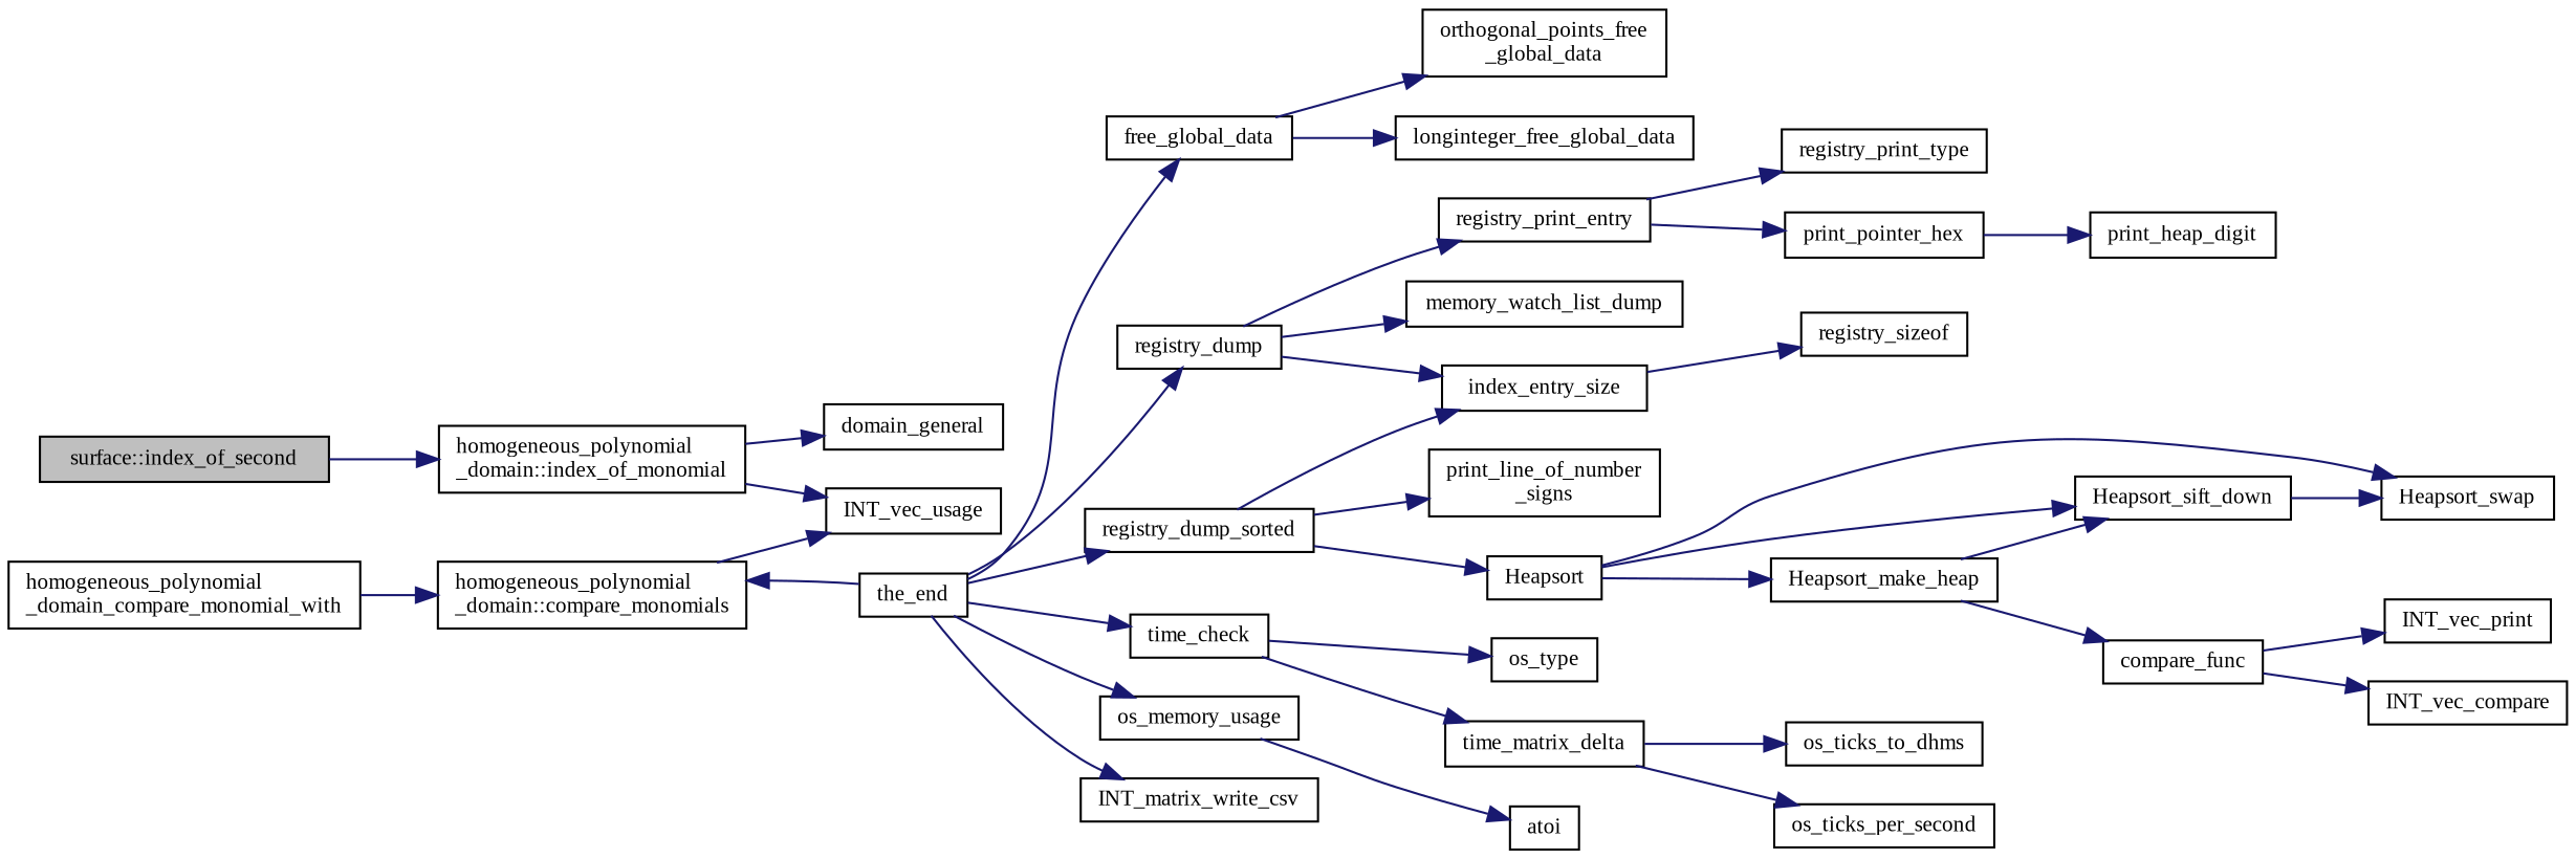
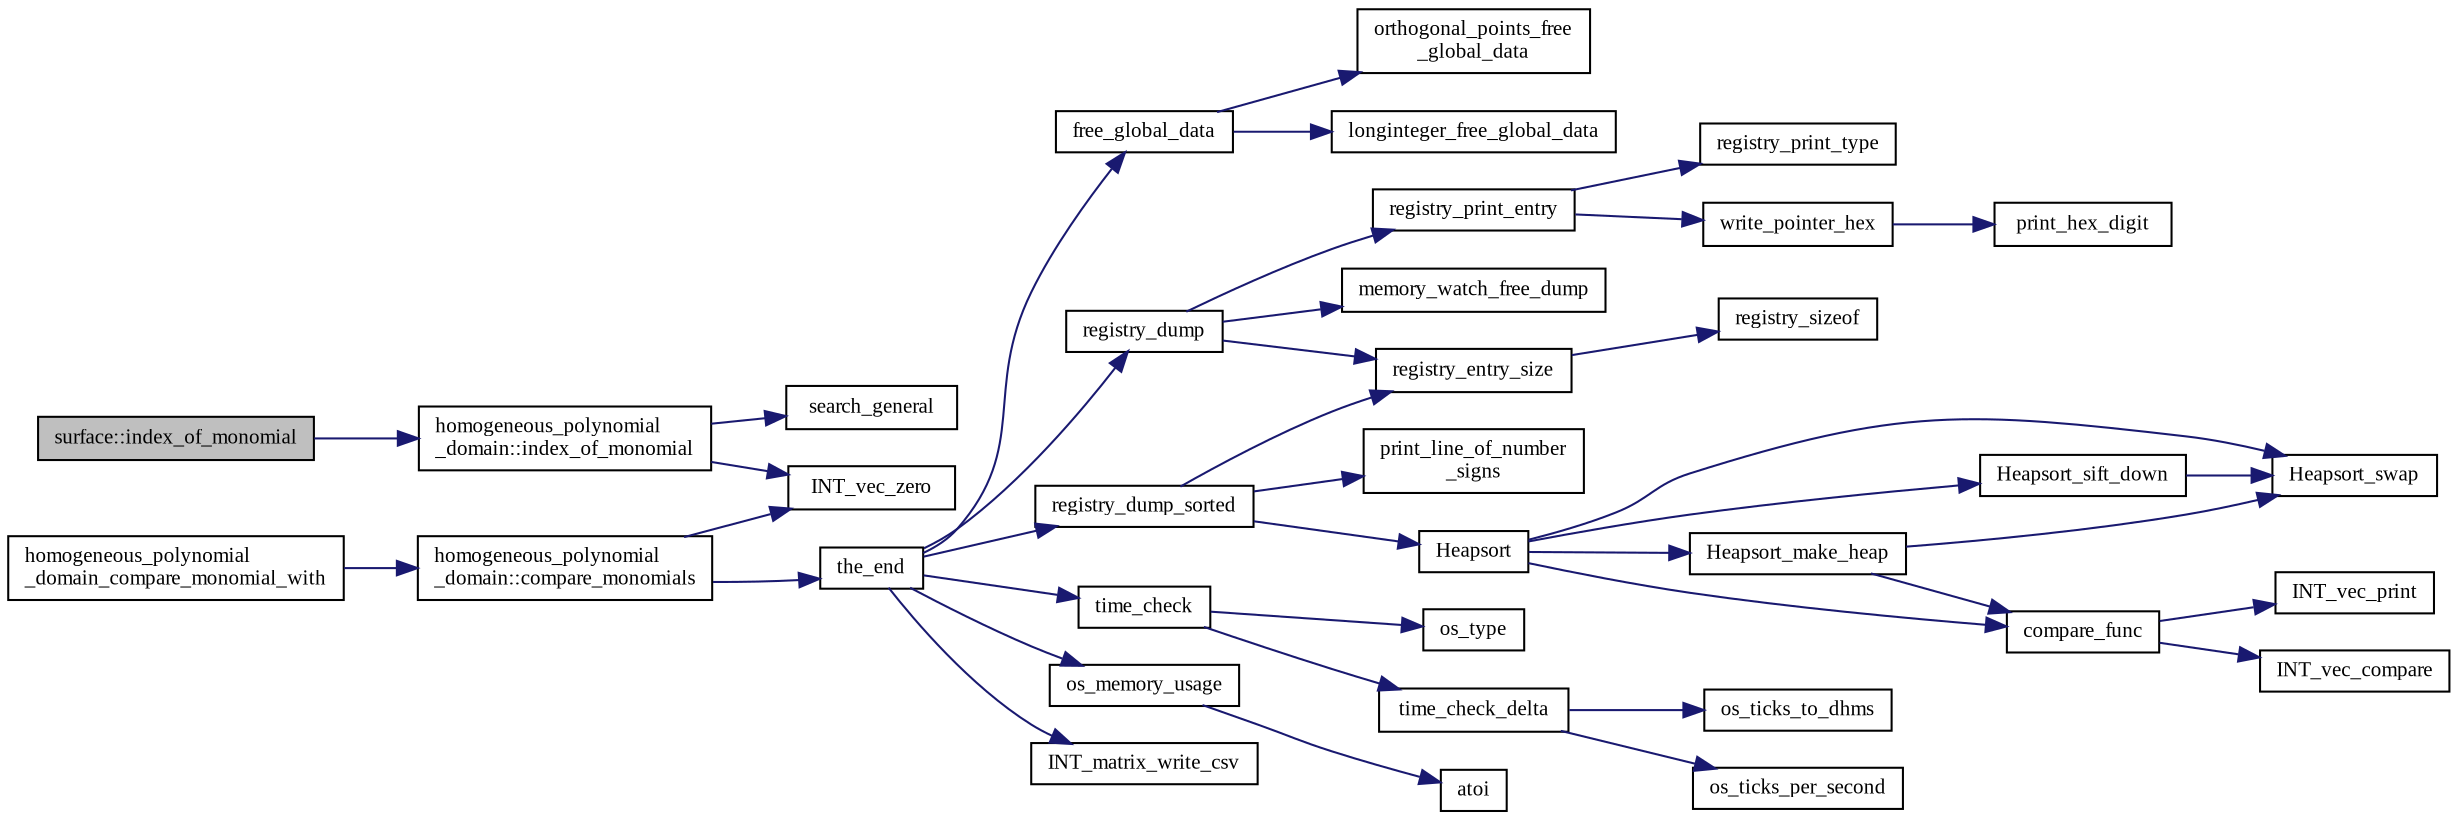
  digraph {
    fontname="Liberation Serif"
    rankdir=LR
    node [color=black fillcolor=white fontname="Liberation Serif" fontsize=10 shape=record style=filled]
    edge [color=midnightblue fontname="Liberation Serif" fontsize=10 labelfontname=Helvetica labelfontsize=10 style=solid]
-   n1 [fillcolor=grey75 fontcolor=black height=0.2 label="surface::index_of_second" width=0.4]
+   n1 [fillcolor=grey75 fontcolor=black height=0.2 label="surface::index_of_monomial" width=0.4]
    n2 [height=0.2 label="homogeneous_polynomial\l_domain::index_of_monomial" width=0.4]
-   n3 [height=0.2 label=domain_general width=0.4]
-   n4 [height=0.2 label=INT_vec_usage width=0.4]
+   n3 [height=0.2 label=search_general width=0.4]
+   n4 [height=0.2 label=INT_vec_zero width=0.4]
    n5 [height=0.2 label="homogeneous_polynomial\l_domain_compare_monomial_with" width=0.4]
    n6 [height=0.2 label="homogeneous_polynomial\l_domain::compare_monomials" width=0.4]
    n7 [height=0.2 label=the_end width=0.4]
    n8 [height=0.2 label=free_global_data width=0.4]
    n9 [height=0.2 label=registry_dump width=0.4]
    n10 [height=0.2 label=registry_dump_sorted width=0.4]
    n11 [height=0.2 label=time_check width=0.4]
    n12 [height=0.2 label=os_memory_usage width=0.4]
    n13 [height=0.2 label=INT_matrix_write_csv width=0.4]
    n14 [height=0.2 label="orthogonal_points_free\l_global_data" width=0.4]
    n15 [height=0.2 label=longinteger_free_global_data width=0.4]
    n16 [height=0.2 label=registry_print_entry width=0.4]
-   n17 [height=0.2 label=index_entry_size width=0.4]
-   n18 [height=0.2 label=memory_watch_list_dump width=0.4]
+   n17 [height=0.2 label=registry_entry_size width=0.4]
+   n18 [height=0.2 label=memory_watch_free_dump width=0.4]
    n19 [height=0.2 label="print_line_of_number\l_signs" width=0.4]
    n20 [height=0.2 label=Heapsort width=0.4]
    n21 [height=0.2 label=os_type width=0.4]
-   n22 [height=0.2 label=time_matrix_delta width=0.4]
+   n22 [height=0.2 label=time_check_delta width=0.4]
    n23 [height=0.2 label=atoi width=0.4]
-   n24 [height=0.2 label=print_pointer_hex width=0.4]
+   n24 [height=0.2 label=write_pointer_hex width=0.4]
    n25 [height=0.2 label=registry_print_type width=0.4]
    n26 [height=0.2 label=registry_sizeof width=0.4]
-   n27 [height=0.2 label=print_heap_digit width=0.4]
+   n27 [height=0.2 label=print_hex_digit width=0.4]
    n28 [height=0.2 label=Heapsort_make_heap width=0.4]
    n29 [height=0.2 label=Heapsort_sift_down width=0.4]
    n30 [height=0.2 label=Heapsort_swap width=0.4]
    n31 [height=0.2 label=compare_func width=0.4]
    n32 [height=0.2 label=INT_vec_compare width=0.4]
    n33 [height=0.2 label=INT_vec_print width=0.4]
    n34 [height=0.2 label=os_ticks_per_second width=0.4]
    n35 [height=0.2 label=os_ticks_to_dhms width=0.4]
    n1 -> n2
    n2 -> n3
    n2 -> n4
    n5 -> n6
    n6 -> n4
-   n7 -> n6
+   n6 -> n7
    n7 -> n8
    n7 -> n9
    n7 -> n10
    n7 -> n11
    n7 -> n12
    n7 -> n13
    n8 -> n14
    n8 -> n15
    n9 -> n16
    n9 -> n17
    n9 -> n18
    n10 -> n17
    n10 -> n19
    n10 -> n20
    n11 -> n21
    n11 -> n22
    n12 -> n23
    n16 -> n24
    n16 -> n25
    n17 -> n26
    n20 -> n28
    n20 -> n29
    n20 -> n30
+   n20 -> n31
    n22 -> n34
    n22 -> n35
    n24 -> n27
-   n28 -> n29
+   n28 -> n30
    n28 -> n31
    n29 -> n30
    n31 -> n32
    n31 -> n33
  }
